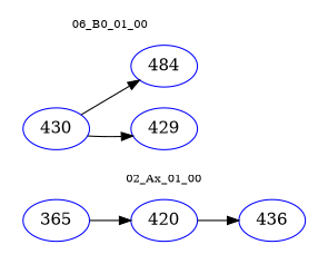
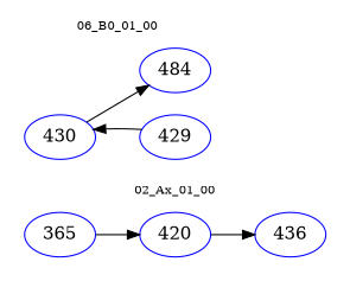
  digraph {
    rankdir=LR
    node [color=blue]
    edge [color=black]
    n1 [label=420]
    n2 [label=365]
    n3 [label=436]
    n4 [label=430]
    n5 [label=429]
    n6 [label=484]
    subgraph cluster_1 {
      color=white
      fontsize=10
      label="02_Ax_01_00"
      n1
      n2
      n3
    }
    subgraph cluster_2 {
      color=white
      fontsize=10
      label="06_B0_01_00"
      n4
      n5
      n6
    }
    n1 -> n3
    n2 -> n1
-   n4 -> n5
+   n5 -> n4
    n4 -> n6
  }
